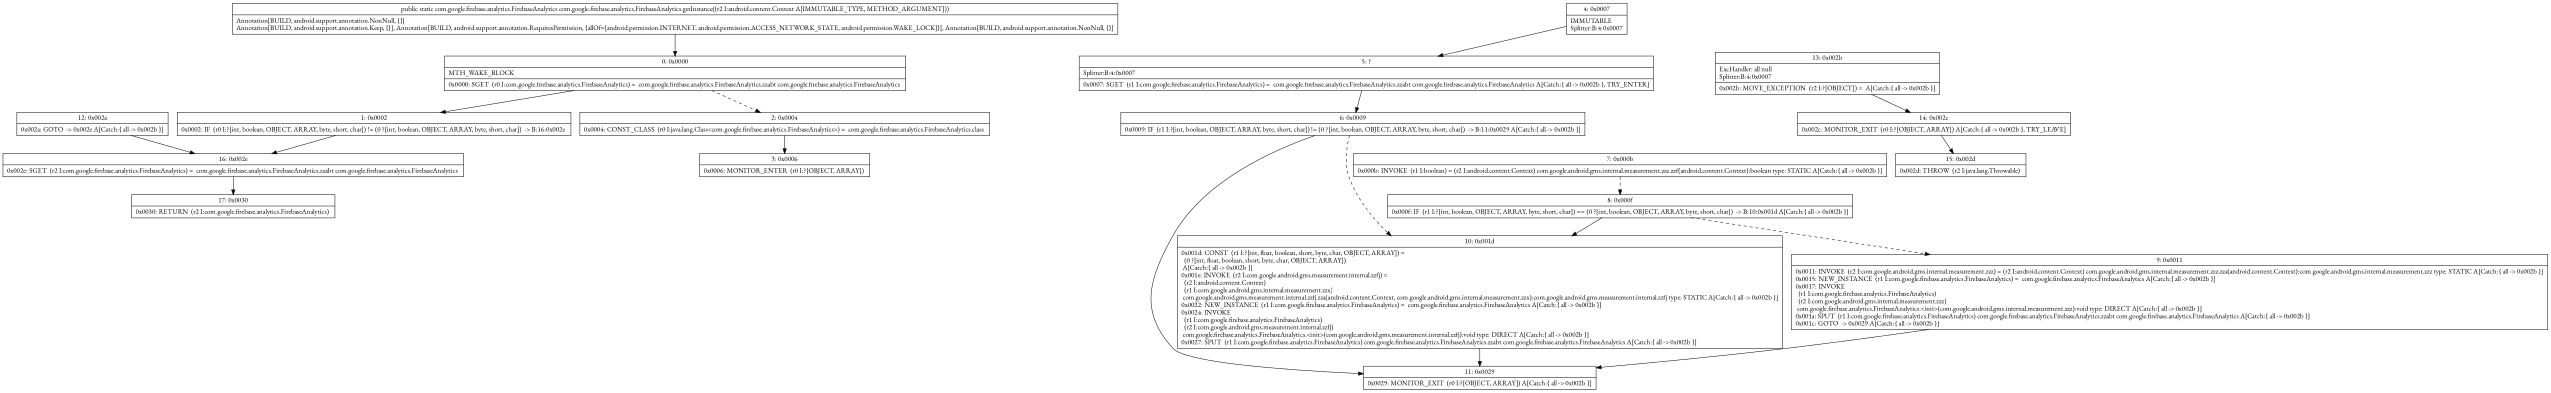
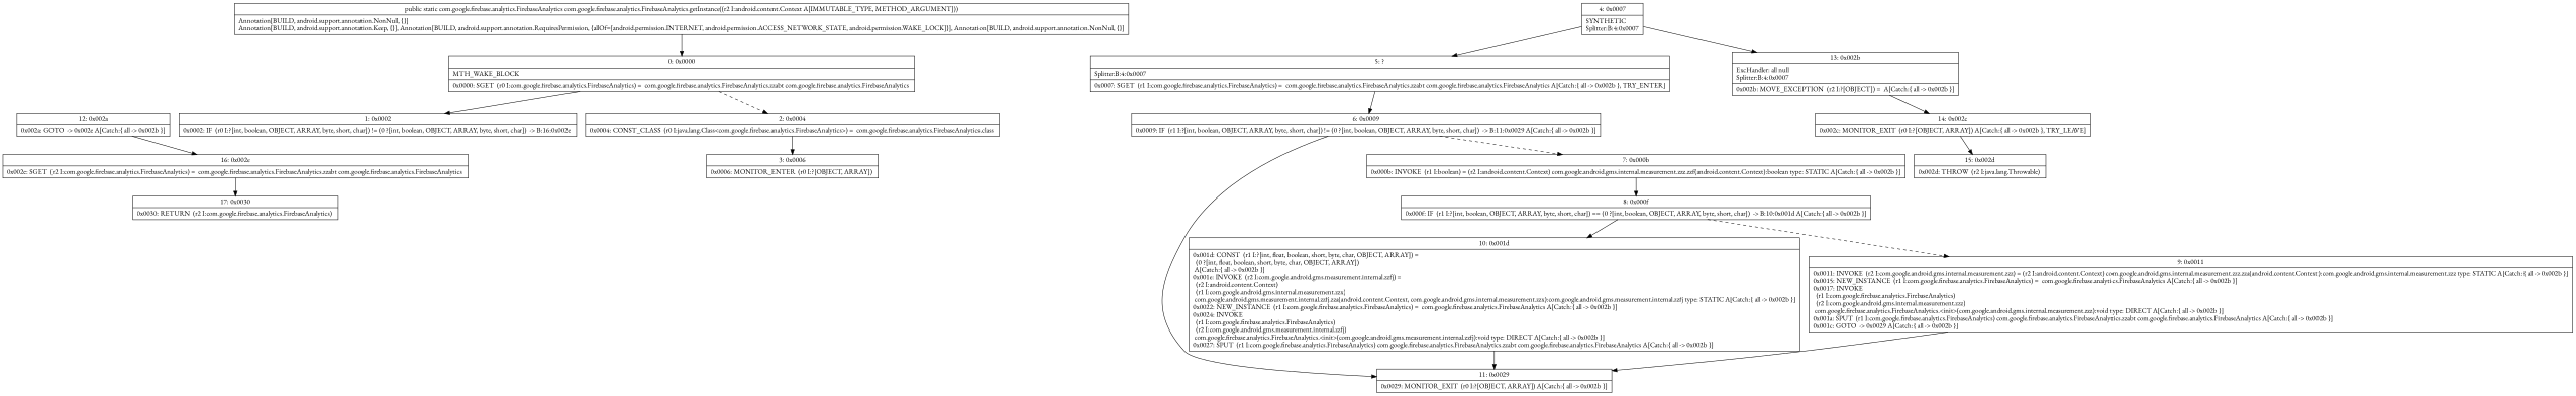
  digraph {
    fontname="EB Garamond"
    node [fontname="EB Garamond" shape=record]
    edge [fontname="EB Garamond"]
    n1 [label="{0\:\ 0x0000|MTH_WAKE_BLOCK\l|0x0000: SGET  (r0 I:com.google.firebase.analytics.FirebaseAnalytics) =  com.google.firebase.analytics.FirebaseAnalytics.zzabt com.google.firebase.analytics.FirebaseAnalytics \l}"]
    n2 [label="{1\:\ 0x0002|0x0002: IF  (r0 I:?[int, boolean, OBJECT, ARRAY, byte, short, char]) != (0 ?[int, boolean, OBJECT, ARRAY, byte, short, char])  \-\> B:16:0x002e \l}"]
    n3 [label="{2\:\ 0x0004|0x0004: CONST_CLASS  (r0 I:java.lang.Class\<com.google.firebase.analytics.FirebaseAnalytics\>) =  com.google.firebase.analytics.FirebaseAnalytics.class \l}"]
    n4 [label="{16\:\ 0x002e|0x002e: SGET  (r2 I:com.google.firebase.analytics.FirebaseAnalytics) =  com.google.firebase.analytics.FirebaseAnalytics.zzabt com.google.firebase.analytics.FirebaseAnalytics \l}"]
    n5 [label="{3\:\ 0x0006|0x0006: MONITOR_ENTER  (r0 I:?[OBJECT, ARRAY]) \l}"]
    n6 [label="{17\:\ 0x0030|0x0030: RETURN  (r2 I:com.google.firebase.analytics.FirebaseAnalytics) \l}"]
-   n7 [label="{4\:\ 0x0007|IMMUTABLE\lSplitter:B:4:0x0007\l}"]
+   n7 [label="{4\:\ 0x0007|SYNTHETIC\lSplitter:B:4:0x0007\l}"]
    n8 [label="{5\:\ ?|Splitter:B:4:0x0007\l|0x0007: SGET  (r1 I:com.google.firebase.analytics.FirebaseAnalytics) =  com.google.firebase.analytics.FirebaseAnalytics.zzabt com.google.firebase.analytics.FirebaseAnalytics A[Catch:\{ all \-\> 0x002b \}, TRY_ENTER]\l}"]
    n9 [label="{13\:\ 0x002b|ExcHandler: all null\lSplitter:B:4:0x0007\l|0x002b: MOVE_EXCEPTION  (r2 I:?[OBJECT]) =  A[Catch:\{ all \-\> 0x002b \}]\l}"]
    n10 [label="{6\:\ 0x0009|0x0009: IF  (r1 I:?[int, boolean, OBJECT, ARRAY, byte, short, char]) != (0 ?[int, boolean, OBJECT, ARRAY, byte, short, char])  \-\> B:11:0x0029 A[Catch:\{ all \-\> 0x002b \}]\l}"]
    n11 [label="{14\:\ 0x002c|0x002c: MONITOR_EXIT  (r0 I:?[OBJECT, ARRAY]) A[Catch:\{ all \-\> 0x002b \}, TRY_LEAVE]\l}"]
    n12 [label="{7\:\ 0x000b|0x000b: INVOKE  (r1 I:boolean) = (r2 I:android.content.Context) com.google.android.gms.internal.measurement.zzz.zzf(android.content.Context):boolean type: STATIC A[Catch:\{ all \-\> 0x002b \}]\l}"]
    n13 [label="{11\:\ 0x0029|0x0029: MONITOR_EXIT  (r0 I:?[OBJECT, ARRAY]) A[Catch:\{ all \-\> 0x002b \}]\l}"]
    n14 [label="{8\:\ 0x000f|0x000f: IF  (r1 I:?[int, boolean, OBJECT, ARRAY, byte, short, char]) == (0 ?[int, boolean, OBJECT, ARRAY, byte, short, char])  \-\> B:10:0x001d A[Catch:\{ all \-\> 0x002b \}]\l}"]
    n15 [label="{9\:\ 0x0011|0x0011: INVOKE  (r2 I:com.google.android.gms.internal.measurement.zzz) = (r2 I:android.content.Context) com.google.android.gms.internal.measurement.zzz.zza(android.content.Context):com.google.android.gms.internal.measurement.zzz type: STATIC A[Catch:\{ all \-\> 0x002b \}]\l0x0015: NEW_INSTANCE  (r1 I:com.google.firebase.analytics.FirebaseAnalytics) =  com.google.firebase.analytics.FirebaseAnalytics A[Catch:\{ all \-\> 0x002b \}]\l0x0017: INVOKE  \l  (r1 I:com.google.firebase.analytics.FirebaseAnalytics)\l  (r2 I:com.google.android.gms.internal.measurement.zzz)\l com.google.firebase.analytics.FirebaseAnalytics.\<init\>(com.google.android.gms.internal.measurement.zzz):void type: DIRECT A[Catch:\{ all \-\> 0x002b \}]\l0x001a: SPUT  (r1 I:com.google.firebase.analytics.FirebaseAnalytics) com.google.firebase.analytics.FirebaseAnalytics.zzabt com.google.firebase.analytics.FirebaseAnalytics A[Catch:\{ all \-\> 0x002b \}]\l0x001c: GOTO  \-\> 0x0029 A[Catch:\{ all \-\> 0x002b \}]\l}"]
    n16 [label="{10\:\ 0x001d|0x001d: CONST  (r1 I:?[int, float, boolean, short, byte, char, OBJECT, ARRAY]) = \l  (0 ?[int, float, boolean, short, byte, char, OBJECT, ARRAY])\l A[Catch:\{ all \-\> 0x002b \}]\l0x001e: INVOKE  (r2 I:com.google.android.gms.measurement.internal.zzfj) = \l  (r2 I:android.content.Context)\l  (r1 I:com.google.android.gms.internal.measurement.zzx)\l com.google.android.gms.measurement.internal.zzfj.zza(android.content.Context, com.google.android.gms.internal.measurement.zzx):com.google.android.gms.measurement.internal.zzfj type: STATIC A[Catch:\{ all \-\> 0x002b \}]\l0x0022: NEW_INSTANCE  (r1 I:com.google.firebase.analytics.FirebaseAnalytics) =  com.google.firebase.analytics.FirebaseAnalytics A[Catch:\{ all \-\> 0x002b \}]\l0x0024: INVOKE  \l  (r1 I:com.google.firebase.analytics.FirebaseAnalytics)\l  (r2 I:com.google.android.gms.measurement.internal.zzfj)\l com.google.firebase.analytics.FirebaseAnalytics.\<init\>(com.google.android.gms.measurement.internal.zzfj):void type: DIRECT A[Catch:\{ all \-\> 0x002b \}]\l0x0027: SPUT  (r1 I:com.google.firebase.analytics.FirebaseAnalytics) com.google.firebase.analytics.FirebaseAnalytics.zzabt com.google.firebase.analytics.FirebaseAnalytics A[Catch:\{ all \-\> 0x002b \}]\l}"]
    n17 [label="{12\:\ 0x002a|0x002a: GOTO  \-\> 0x002e A[Catch:\{ all \-\> 0x002b \}]\l}"]
    n18 [label="{15\:\ 0x002d|0x002d: THROW  (r2 I:java.lang.Throwable) \l}"]
    n19 [label="{public static com.google.firebase.analytics.FirebaseAnalytics com.google.firebase.analytics.FirebaseAnalytics.getInstance((r2 I:android.content.Context A[IMMUTABLE_TYPE, METHOD_ARGUMENT]))  | Annotation[BUILD, android.support.annotation.NonNull, \{\}]\lAnnotation[BUILD, android.support.annotation.Keep, \{\}], Annotation[BUILD, android.support.annotation.RequiresPermission, \{allOf=[android.permission.INTERNET, android.permission.ACCESS_NETWORK_STATE, android.permission.WAKE_LOCK]\}], Annotation[BUILD, android.support.annotation.NonNull, \{\}]\l}"]
    n1 -> n2
    n1 -> n3 [style=dashed]
-   n2 -> n4
    n3 -> n5
    n4 -> n6
    n7 -> n8
+   n7 -> n9
    n8 -> n10
    n9 -> n11
-   n10 -> n16 [style=dashed]
+   n10 -> n12 [style=dashed]
    n10 -> n13
    n11 -> n18
-   n12 -> n14 [style=dashed]
+   n12 -> n14
    n14 -> n15 [style=dashed]
    n14 -> n16
    n15 -> n13
    n16 -> n13
    n17 -> n4
    n19 -> n1
  }
